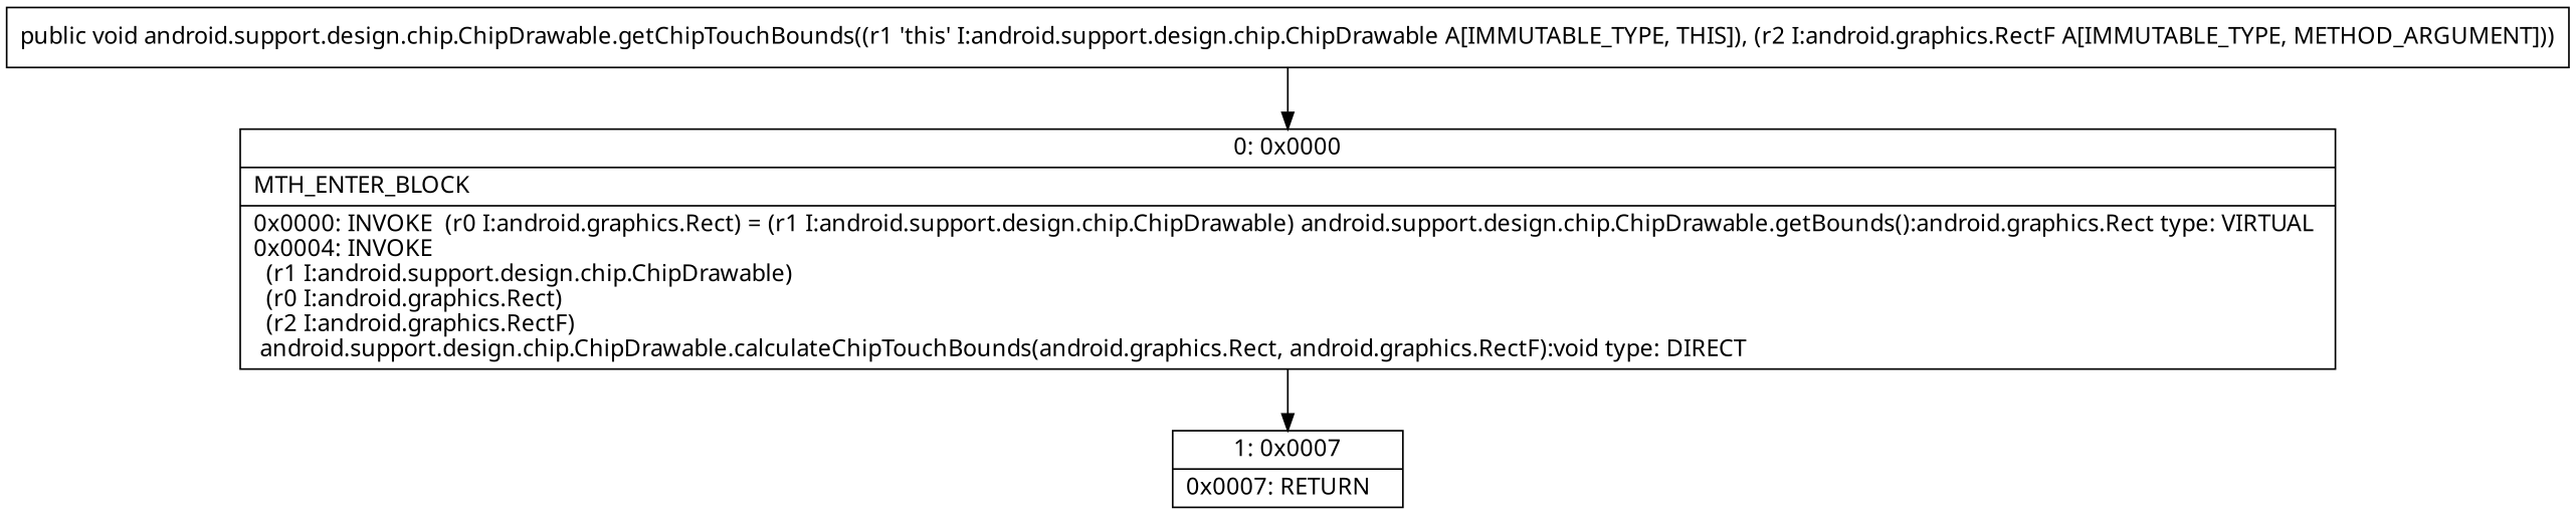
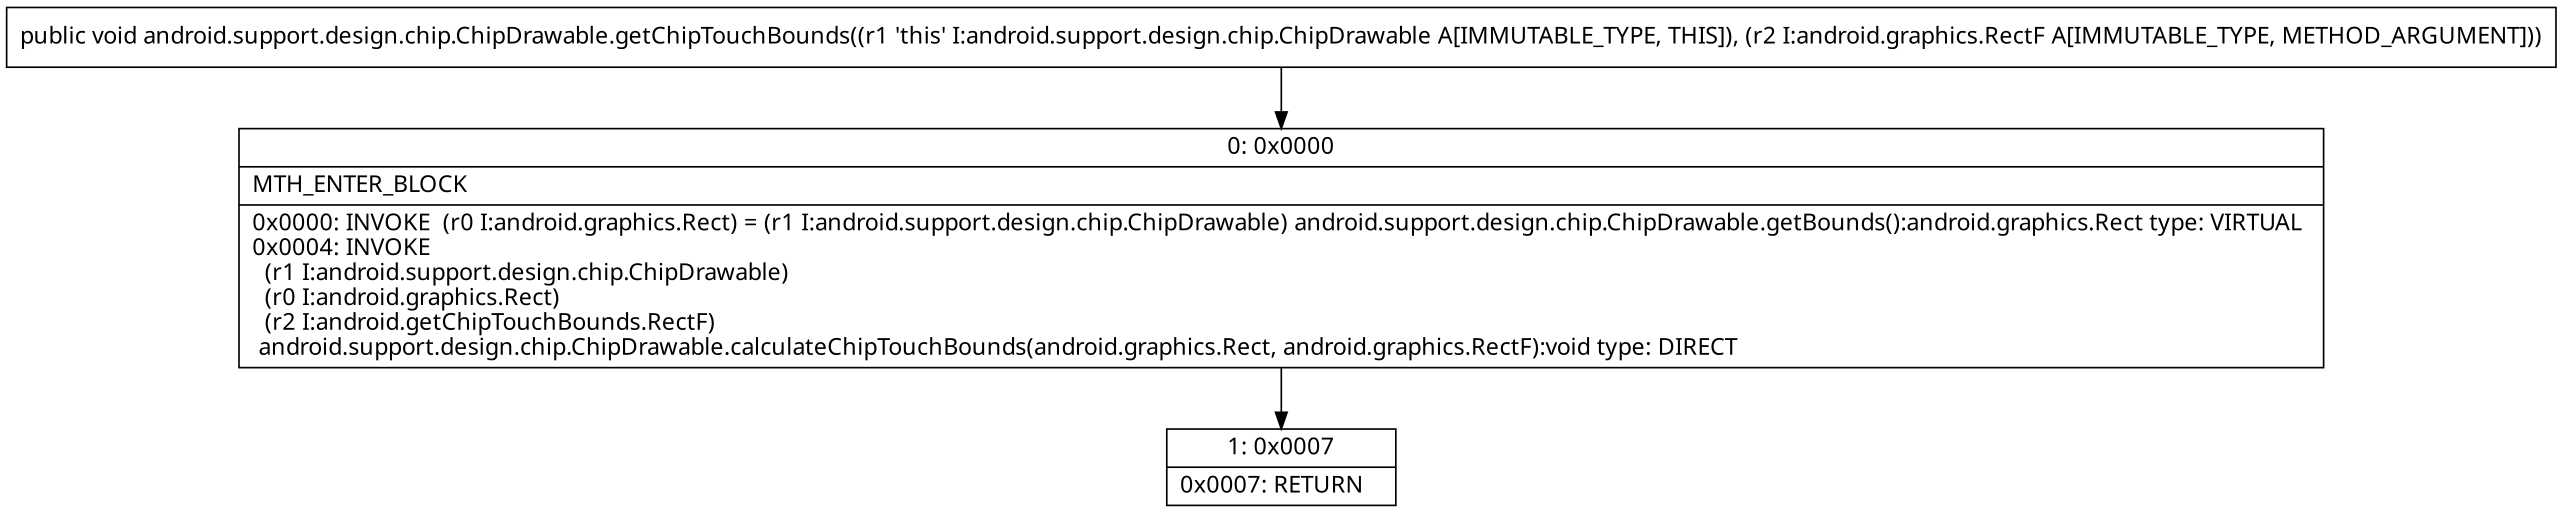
  digraph {
    fontname="Noto Sans"
    node [shape=record fontname="Noto Sans"]
    edge [fontname="Noto Sans"]
-   n1 [label="{0\:\ 0x0000|MTH_ENTER_BLOCK\l|0x0000: INVOKE  (r0 I:android.graphics.Rect) = (r1 I:android.support.design.chip.ChipDrawable) android.support.design.chip.ChipDrawable.getBounds():android.graphics.Rect type: VIRTUAL \l0x0004: INVOKE  \l  (r1 I:android.support.design.chip.ChipDrawable)\l  (r0 I:android.graphics.Rect)\l  (r2 I:android.graphics.RectF)\l android.support.design.chip.ChipDrawable.calculateChipTouchBounds(android.graphics.Rect, android.graphics.RectF):void type: DIRECT \l}"]
+   n1 [label="{0\:\ 0x0000|MTH_ENTER_BLOCK\l|0x0000: INVOKE  (r0 I:android.graphics.Rect) = (r1 I:android.support.design.chip.ChipDrawable) android.support.design.chip.ChipDrawable.getBounds():android.graphics.Rect type: VIRTUAL \l0x0004: INVOKE  \l  (r1 I:android.support.design.chip.ChipDrawable)\l  (r0 I:android.graphics.Rect)\l  (r2 I:android.getChipTouchBounds.RectF)\l android.support.design.chip.ChipDrawable.calculateChipTouchBounds(android.graphics.Rect, android.graphics.RectF):void type: DIRECT \l}"]
    n2 [label="{1\:\ 0x0007|0x0007: RETURN   \l}"]
    n3 [label="{public void android.support.design.chip.ChipDrawable.getChipTouchBounds((r1 'this' I:android.support.design.chip.ChipDrawable A[IMMUTABLE_TYPE, THIS]), (r2 I:android.graphics.RectF A[IMMUTABLE_TYPE, METHOD_ARGUMENT])) }"]
    n1 -> n2
    n3 -> n1
  }
